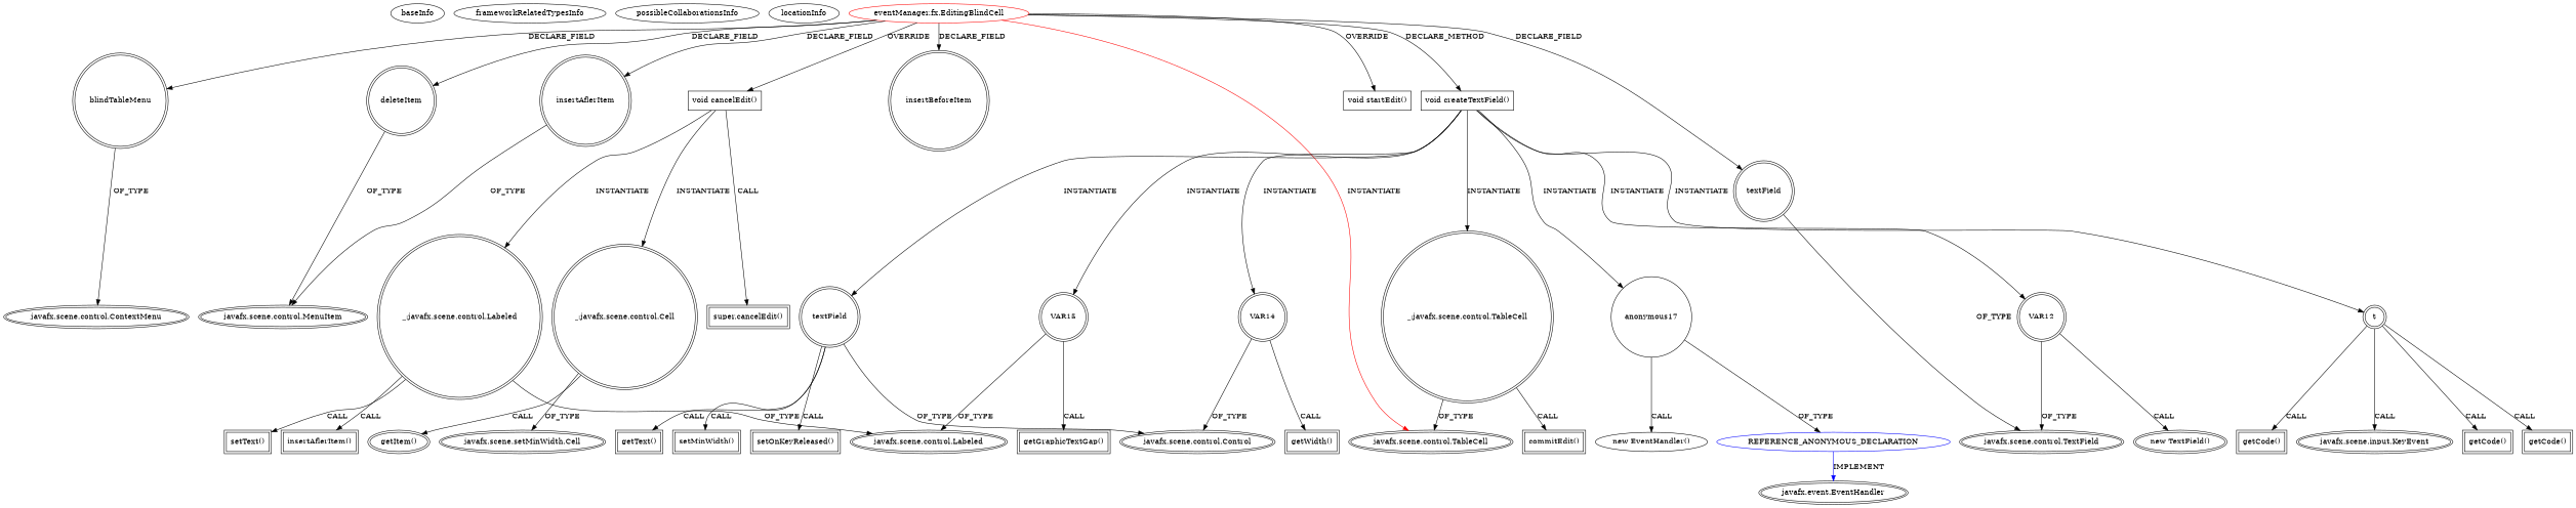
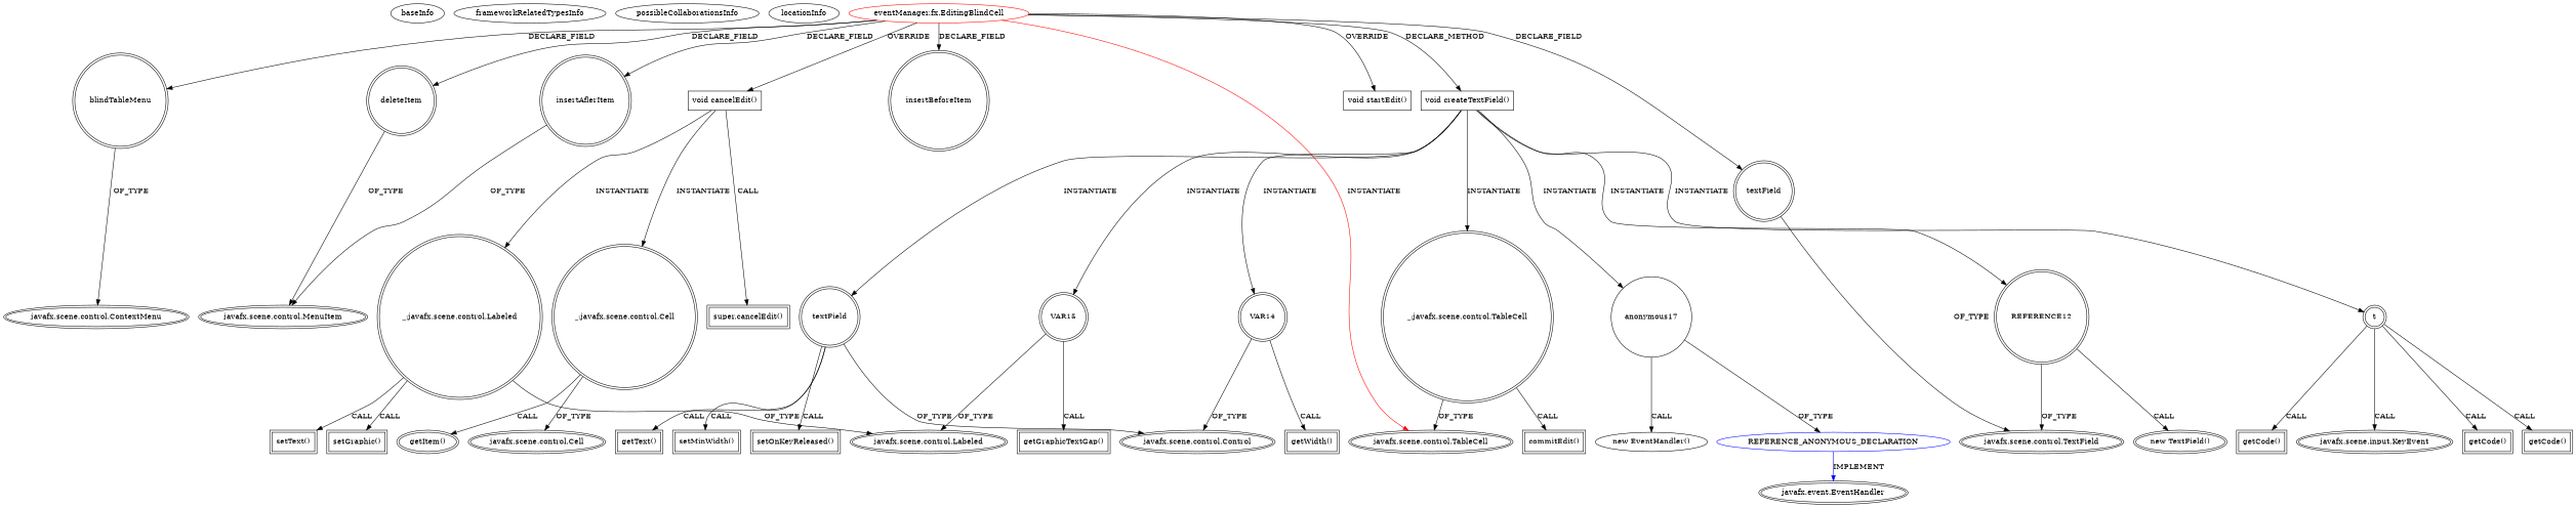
  digraph {
    node [isFrameworkType=true vertexType=INSIDE_CALL peripheries=2]
    baseInfo [category=extension_graph graphId=3033 isAnonymous=false possibleRelation=true isFrameworkType="" vertexType="" peripheries=""]
    frameworkRelatedTypesInfo [0="javafx.scene.control.TableCell" isFrameworkType="" vertexType="" peripheries=""]
    possibleCollaborationsInfo [0="3033~CLIENT_METHOD_DECLARATION-INSTANTIATION-~javafx.scene.control.TableCell ~javafx.event.EventHandler ~false~true" isFrameworkType="" vertexType="" peripheries=""]
    locationInfo [contextSignature=EditingBlindCell filePath="/hock323-eventManager/EventManager-master/src/eventManager/fx/EditingBlindCell.java" graphId=3033 projectName="hock323-eventManager" isFrameworkType="" vertexType="" peripheries=""]
    n5 [color=red isFrameworkType=false label="eventManager.fx.EditingBlindCell" vertexType=ROOT_CLIENT_CLASS_DECLARATION peripheries=""]
    n6 [label="javafx.scene.control.TableCell" vertexType=FRAMEWORK_CLASS_TYPE]
    n7 [label=blindTableMenu shape=circle vertexType=FIELD_DECLARATION]
    n8 [label=deleteItem shape=circle vertexType=FIELD_DECLARATION]
    n9 [label=insertAflerItem shape=circle vertexType=FIELD_DECLARATION]
    n10 [label=insertBeforeItem shape=circle vertexType=FIELD_DECLARATION]
    n11 [label=textField shape=circle vertexType=FIELD_DECLARATION]
    n12 [isFrameworkType=false label="void startEdit()" shape=box vertexType=OVERRIDING_METHOD_DECLARATION peripheries=""]
    n13 [isFrameworkType=false label="void cancelEdit()" shape=box vertexType=OVERRIDING_METHOD_DECLARATION peripheries=""]
    n14 [isFrameworkType=false label="void createTextField()" shape=box vertexType=CLIENT_METHOD_DECLARATION peripheries=""]
    n15 [label="javafx.scene.control.ContextMenu" vertexType=FRAMEWORK_CLASS_TYPE]
    n16 [label="javafx.scene.control.MenuItem" vertexType=FRAMEWORK_CLASS_TYPE]
    n17 [label="javafx.scene.control.TextField" vertexType=FRAMEWORK_CLASS_TYPE]
    n18 [label="super.cancelEdit()" shape=box vertexType=SUPER_CALL]
    n19 [label="_:javafx.scene.control.Labeled" shape=circle vertexType=VARIABLE_EXPRESION]
    n20 [label="_:javafx.scene.control.Cell" shape=circle vertexType=VARIABLE_EXPRESION]
-   n21 [label=VAR12 shape=circle vertexType=VARIABLE_EXPRESION]
+   n21 [label=REFERENCE12 shape=circle vertexType=VARIABLE_EXPRESION]
    n22 [label=textField shape=circle vertexType=VARIABLE_EXPRESION]
    n23 [label=VAR14 shape=circle vertexType=VARIABLE_EXPRESION]
    n24 [label=VAR15 shape=circle vertexType=VARIABLE_EXPRESION]
    n25 [isFrameworkType=false label=anonymous17 shape=circle vertexType=VARIABLE_EXPRESION peripheries=""]
    n26 [label=t shape=circle vertexType=VARIABLE_EXPRESION]
    n27 [label="_:javafx.scene.control.TableCell" shape=circle vertexType=VARIABLE_EXPRESION]
    n28 [label="javafx.scene.control.Labeled" vertexType=FRAMEWORK_CLASS_TYPE]
    n29 [label="setText()" shape=box]
-   n30 [label="insertAflerItem()" shape=box]
-   n31 [label="javafx.scene.setMinWidth.Cell" vertexType=FRAMEWORK_CLASS_TYPE]
+   n30 [label="setGraphic()" shape=box]
+   n31 [label="javafx.scene.control.Cell" vertexType=FRAMEWORK_CLASS_TYPE]
    n32 [label="getItem()" shape=ellipse]
    n33 [label="new TextField()" vertexType=CONSTRUCTOR_CALL]
    n34 [label="javafx.scene.control.Control" vertexType=FRAMEWORK_CLASS_TYPE]
    n35 [label="setMinWidth()" shape=box]
    n36 [label="setOnKeyReleased()" shape=box]
    n37 [label="getText()" shape=box]
    n38 [label="getWidth()" shape=box]
    n39 [label="getGraphicTextGap()" shape=box]
    n40 [color=blue isFrameworkType=false label=REFERENCE_ANONYMOUS_DECLARATION vertexType=REFERENCE_ANONYMOUS_DECLARATION peripheries=""]
    n41 [isFrameworkType=false label="new EventHandler()" vertexType=CONSTRUCTOR_CALL peripheries=""]
    n42 [label="javafx.scene.input.KeyEvent" vertexType=FRAMEWORK_CLASS_TYPE]
    n43 [label="getCode()" shape=box]
    n44 [label="getCode()" shape=box]
    n45 [label="getCode()" shape=box]
    n46 [label="commitEdit()" shape=box]
    n47 [label="javafx.event.EventHandler" vertexType=FRAMEWORK_INTERFACE_TYPE]
    n5 -> n6 [color=red label=INSTANTIATE]
    n5 -> n7 [label=DECLARE_FIELD]
    n5 -> n8 [label=DECLARE_FIELD]
    n5 -> n9 [label=DECLARE_FIELD]
    n5 -> n10 [label=DECLARE_FIELD]
    n5 -> n11 [label=DECLARE_FIELD]
    n5 -> n12 [label=OVERRIDE]
    n5 -> n13 [label=OVERRIDE]
    n5 -> n14 [label=DECLARE_METHOD]
    n7 -> n15 [label=OF_TYPE]
    n8 -> n16 [label=OF_TYPE]
    n9 -> n16 [label=OF_TYPE]
    n11 -> n17 [label=OF_TYPE]
    n13 -> n18 [label=CALL]
    n13 -> n19 [label=INSTANTIATE]
    n13 -> n20 [label=INSTANTIATE]
    n14 -> n21 [label=INSTANTIATE]
    n14 -> n22 [label=INSTANTIATE]
    n14 -> n23 [label=INSTANTIATE]
    n14 -> n24 [label=INSTANTIATE]
    n14 -> n25 [label=INSTANTIATE]
    n14 -> n26 [label=INSTANTIATE]
    n14 -> n27 [label=INSTANTIATE]
    n19 -> n28 [label=OF_TYPE]
    n19 -> n29 [label=CALL]
    n19 -> n30 [label=CALL]
    n20 -> n31 [label=OF_TYPE]
    n20 -> n32 [label=CALL]
    n21 -> n17 [label=OF_TYPE]
    n21 -> n33 [label=CALL]
    n22 -> n34 [label=OF_TYPE]
    n22 -> n35 [label=CALL]
    n22 -> n36 [label=CALL]
    n22 -> n37 [label=CALL]
    n23 -> n34 [label=OF_TYPE]
    n23 -> n38 [label=CALL]
    n24 -> n28 [label=OF_TYPE]
    n24 -> n39 [label=CALL]
    n25 -> n40 [label=OF_TYPE]
    n25 -> n41 [label=CALL]
    n26 -> n42 [label=CALL]
    n26 -> n43 [label=CALL]
    n26 -> n44 [label=CALL]
    n26 -> n45 [label=CALL]
    n27 -> n6 [label=OF_TYPE]
    n27 -> n46 [label=CALL]
    n40 -> n47 [color=blue label=IMPLEMENT]
  }
